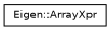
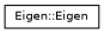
  digraph {
    rankdir=LR
-   n1 [color=black fillcolor=white fontname=Helvetica fontsize=10 height=0.2 label="Eigen::ArrayXpr" shape=record style=filled width=0.4]
+   n1 [color=black fillcolor=white fontname=Helvetica fontsize=10 height=0.2 label="Eigen::Eigen" shape=record style=filled width=0.4]
  }
